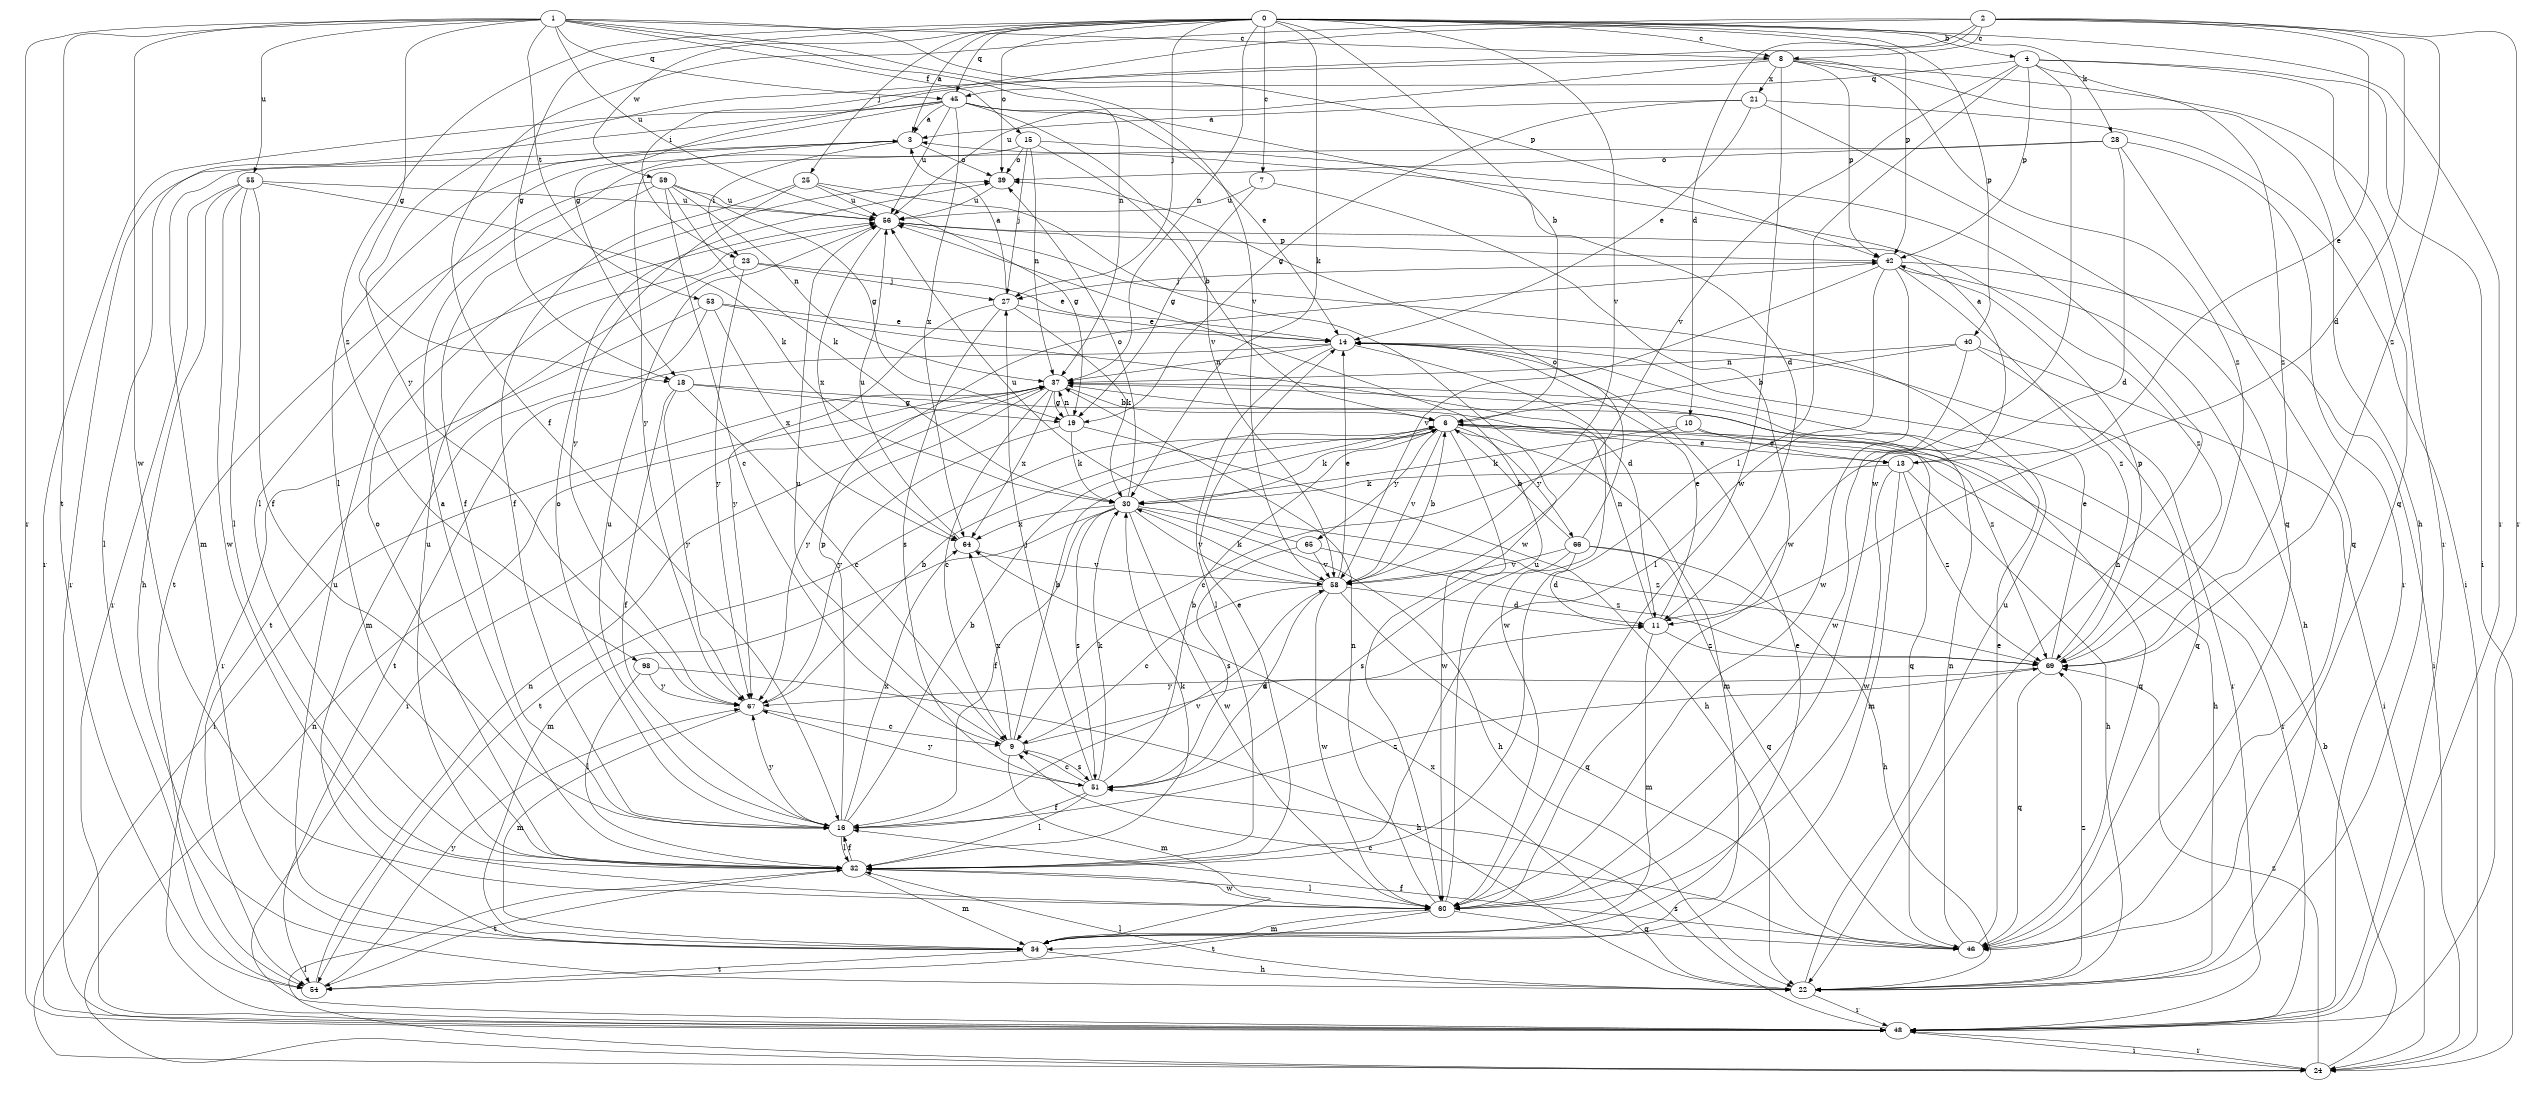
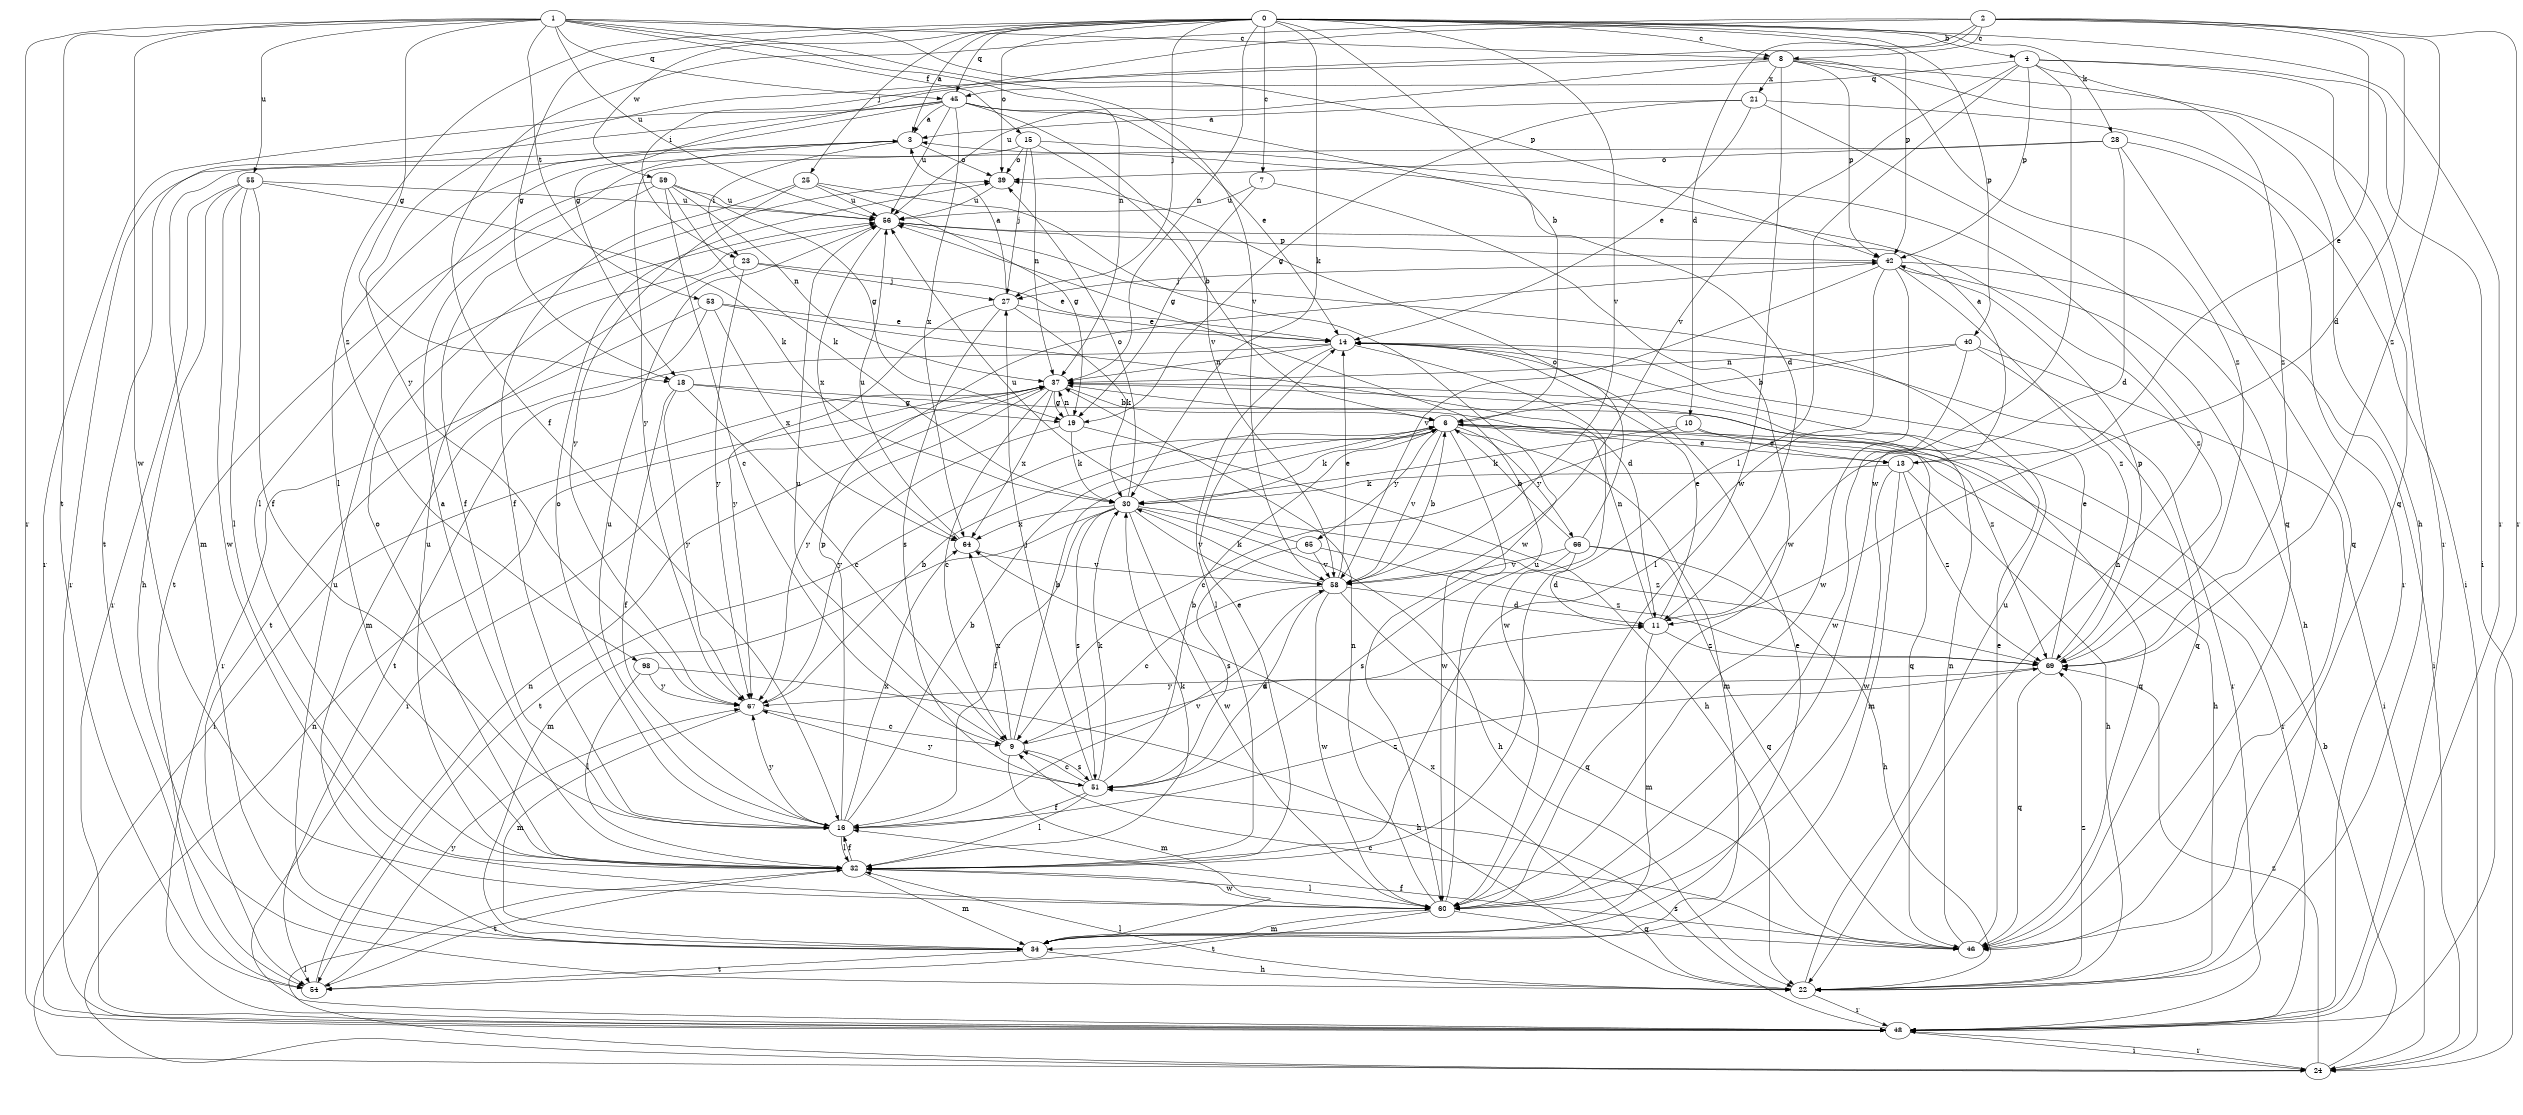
  strict digraph {
    0
    3
    4
    6
    7
    8
    18
    25
    27
    28
    30
    37
    39
    40
    42
    45
    48
    58
    59
    n20 [label=98]
    23
    34
    60
    69
    24
    32
    46
    54
    13
    22
    65
    66
    56
    19
    n35 [label=21]
    67
    16
    9
    51
    14
    11
    64
    1
    15
    53
    55
    2
    10
    0 -> 3 [label=a]
    0 -> 4 [label=b]
    0 -> 6 [label=b]
    0 -> 7 [label=c]
    0 -> 8 [label=c]
    0 -> 18 [label=g]
    0 -> 25 [label=j]
    0 -> 27 [label=j]
    0 -> 28 [label=k]
    0 -> 30 [label=k]
    0 -> 37 [label=n]
    0 -> 39 [label=o]
    0 -> 40 [label=p]
    0 -> 42 [label=p]
    0 -> 45 [label=q]
    0 -> 48 [label=r]
    0 -> 58 [label=v]
    0 -> 59 [label=w]
    0 -> n20 [label=z]
    3 -> 39 [label=o]
    3 -> 48 [label=r]
    3 -> 23 [label=i]
    3 -> 34 [label=m]
    4 -> 42 [label=p]
    4 -> 45 [label=q]
    4 -> 58 [label=v]
    4 -> 60 [label=w]
    4 -> 69 [label=z]
    4 -> 24 [label=i]
    4 -> 32 [label=l]
    4 -> 46 [label=q]
    6 -> 30 [label=k]
    6 -> 48 [label=r]
    6 -> 58 [label=v]
    6 -> 34 [label=m]
    6 -> 60 [label=w]
    6 -> 54 [label=t]
    6 -> 13 [label=e]
    6 -> 22 [label=h]
    6 -> 65 [label=y]
    6 -> 66 [label=y]
    7 -> 60 [label=w]
    7 -> 56 [label=u]
    7 -> 19 [label=g]
    8 -> 42 [label=p]
    8 -> 48 [label=r]
    8 -> 60 [label=w]
    8 -> 69 [label=z]
    8 -> 22 [label=h]
    8 -> 56 [label=u]
    8 -> n35 [label=x]
    8 -> 67 [label=y]
    18 -> 69 [label=z]
    18 -> 19 [label=g]
    18 -> 67 [label=y]
    18 -> 16 [label=f]
    18 -> 9 [label=c]
    25 -> 60 [label=w]
    25 -> 56 [label=u]
    25 -> 19 [label=g]
    25 -> 67 [label=y]
    25 -> 16 [label=f]
    27 -> 3 [label=a]
    27 -> 30 [label=k]
    27 -> 67 [label=y]
    27 -> 51 [label=s]
    27 -> 14 [label=e]
    28 -> 39 [label=o]
    28 -> 48 [label=r]
    28 -> 46 [label=q]
    28 -> 67 [label=y]
    28 -> 11 [label=d]
    30 -> 39 [label=o]
    30 -> 58 [label=v]
    30 -> 34 [label=m]
    30 -> 60 [label=w]
    30 -> 69 [label=z]
    30 -> 22 [label=h]
    30 -> 16 [label=f]
    30 -> 51 [label=s]
    30 -> 64 [label=x]
    37 -> 6 [label=b]
    37 -> 48 [label=r]
    37 -> 24 [label=i]
    37 -> 46 [label=q]
    37 -> 19 [label=g]
    37 -> 67 [label=y]
    37 -> 9 [label=c]
    37 -> 64 [label=x]
    39 -> 56 [label=u]
    40 -> 6 [label=b]
    40 -> 37 [label=n]
    40 -> 60 [label=w]
    40 -> 24 [label=i]
    40 -> 46 [label=q]
    42 -> 27 [label=j]
    42 -> 58 [label=v]
    42 -> 60 [label=w]
    42 -> 69 [label=z]
    42 -> 24 [label=i]
    42 -> 32 [label=l]
    42 -> 22 [label=h]
    45 -> 3 [label=a]
    45 -> 48 [label=r]
    45 -> 58 [label=v]
    45 -> 32 [label=l]
-   45 -> 54 [label=l]
+   45 -> 54 [label=t]
    45 -> 56 [label=u]
    45 -> 14 [label=e]
    45 -> 11 [label=d]
    45 -> 64 [label=x]
    48 -> 24 [label=i]
    48 -> 51 [label=s]
    58 -> 6 [label=b]
    58 -> 30 [label=k]
    58 -> 60 [label=w]
    58 -> 46 [label=q]
    58 -> 9 [label=c]
    58 -> 51 [label=s]
    58 -> 14 [label=e]
    58 -> 11 [label=d]
    59 -> 30 [label=k]
    59 -> 37 [label=n]
    59 -> 54 [label=t]
    59 -> 56 [label=u]
    59 -> 19 [label=g]
    59 -> 16 [label=f]
    59 -> 9 [label=c]
    n20 -> 32 [label=l]
    n20 -> 22 [label=h]
    n20 -> 67 [label=y]
    23 -> 27 [label=j]
    23 -> 54 [label=t]
    23 -> 67 [label=y]
    23 -> 14 [label=e]
    34 -> 54 [label=t]
    34 -> 22 [label=h]
    34 -> 56 [label=u]
    34 -> 14 [label=e]
    60 -> 37 [label=n]
    60 -> 34 [label=m]
    60 -> 32 [label=l]
    60 -> 46 [label=q]
    60 -> 54 [label=t]
    60 -> 56 [label=u]
    69 -> 42 [label=p]
    69 -> 46 [label=q]
    69 -> 67 [label=y]
    69 -> 14 [label=e]
    24 -> 6 [label=b]
    24 -> 37 [label=n]
    24 -> 48 [label=r]
    24 -> 69 [label=z]
    24 -> 32 [label=l]
    32 -> 3 [label=a]
    32 -> 30 [label=k]
    32 -> 39 [label=o]
    32 -> 34 [label=m]
    32 -> 60 [label=w]
    32 -> 54 [label=t]
    32 -> 56 [label=u]
    32 -> 16 [label=f]
    32 -> 14 [label=e]
    46 -> 37 [label=n]
    46 -> 16 [label=f]
    46 -> 9 [label=c]
    46 -> 14 [label=e]
    54 -> 37 [label=n]
    54 -> 67 [label=y]
    13 -> 3 [label=a]
    13 -> 30 [label=k]
    13 -> 34 [label=m]
    13 -> 60 [label=w]
    13 -> 69 [label=z]
    13 -> 22 [label=h]
    22 -> 48 [label=r]
    22 -> 69 [label=z]
    22 -> 32 [label=l]
    22 -> 56 [label=u]
    22 -> 64 [label=x]
    65 -> 58 [label=v]
    65 -> 69 [label=z]
    65 -> 56 [label=u]
    65 -> 51 [label=s]
    66 -> 6 [label=b]
    66 -> 39 [label=o]
    66 -> 58 [label=v]
    66 -> 46 [label=q]
    66 -> 22 [label=h]
    66 -> 51 [label=s]
    66 -> 11 [label=d]
    56 -> 42 [label=p]
    56 -> 69 [label=z]
    56 -> 64 [label=x]
    19 -> 30 [label=k]
    19 -> 37 [label=n]
    19 -> 22 [label=h]
    19 -> 67 [label=y]
    n35 -> 3 [label=a]
    n35 -> 24 [label=i]
    n35 -> 46 [label=q]
    n35 -> 19 [label=g]
    n35 -> 14 [label=e]
    67 -> 6 [label=b]
    67 -> 34 [label=m]
    67 -> 9 [label=c]
    16 -> 6 [label=b]
    16 -> 39 [label=o]
    16 -> 42 [label=p]
    16 -> 58 [label=v]
    16 -> 69 [label=z]
    16 -> 32 [label=l]
    16 -> 56 [label=u]
    16 -> 67 [label=y]
    16 -> 64 [label=x]
    9 -> 6 [label=b]
    9 -> 34 [label=m]
    9 -> 56 [label=u]
    9 -> 51 [label=s]
    9 -> 11 [label=d]
    9 -> 64 [label=x]
    51 -> 6 [label=b]
    51 -> 27 [label=j]
    51 -> 30 [label=k]
    51 -> 32 [label=l]
    51 -> 67 [label=y]
    51 -> 16 [label=f]
    51 -> 9 [label=c]
    14 -> 37 [label=n]
    14 -> 48 [label=r]
    14 -> 60 [label=w]
    14 -> 32 [label=l]
    14 -> 54 [label=t]
    11 -> 37 [label=n]
    11 -> 34 [label=m]
    11 -> 69 [label=z]
    11 -> 14 [label=e]
    64 -> 58 [label=v]
    64 -> 56 [label=u]
    1 -> 8 [label=c]
    1 -> 18 [label=g]
    1 -> 37 [label=n]
    1 -> 42 [label=p]
    1 -> 45 [label=q]
    1 -> 48 [label=r]
    1 -> 58 [label=v]
    1 -> 60 [label=w]
    1 -> 54 [label=t]
    1 -> 56 [label=u]
    1 -> 15 [label=f]
    1 -> 53 [label=t]
    1 -> 55 [label=u]
    15 -> 6 [label=b]
    15 -> 27 [label=j]
    15 -> 37 [label=n]
    15 -> 39 [label=o]
    15 -> 32 [label=l]
    15 -> 22 [label=h]
    53 -> 48 [label=r]
    53 -> 34 [label=m]
    53 -> 14 [label=e]
    53 -> 11 [label=d]
    53 -> 64 [label=x]
    55 -> 30 [label=k]
    55 -> 48 [label=r]
    55 -> 60 [label=w]
    55 -> 32 [label=l]
    55 -> 22 [label=h]
    55 -> 56 [label=u]
    55 -> 16 [label=f]
    2 -> 8 [label=c]
    2 -> 18 [label=g]
    2 -> 48 [label=r]
    2 -> 23 [label=i]
    2 -> 69 [label=z]
    2 -> 13 [label=e]
    2 -> 16 [label=f]
    2 -> 11 [label=d]
    2 -> 10 [label=d]
    10 -> 30 [label=k]
    10 -> 46 [label=q]
    10 -> 13 [label=e]
    10 -> 9 [label=c]
  }
